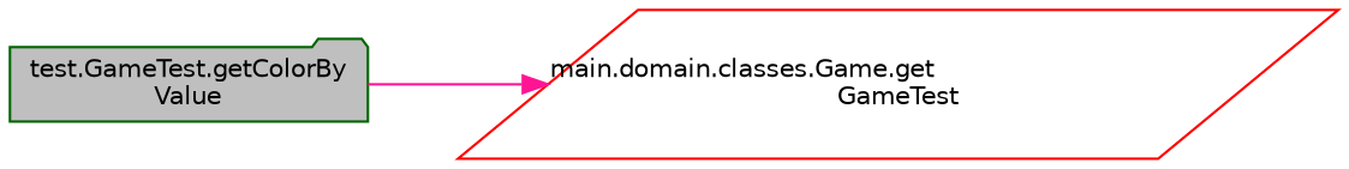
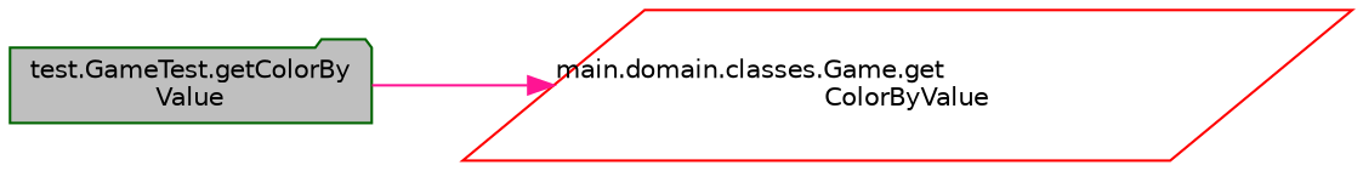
  digraph {
    rankdir=LR
    node [fontname=Helvetica fontsize=10 style=filled]
    n1 [color=darkgreen fillcolor=grey75 fontcolor=black height=0.2 label="test.GameTest.getColorBy\lValue" shape=folder width=0.4]
-   n2 [color=red fillcolor=white height=0.2 label="main.domain.classes.Game.get\lGameTest" shape=parallelogram width=0.4]
+   n2 [color=red fillcolor=white height=0.2 label="main.domain.classes.Game.get\lColorByValue" shape=parallelogram width=0.4]
    n1 -> n2 [color=deeppink fontname=Helvetica fontsize=10 labelfontname=Helvetica labelfontsize=10 style=solid]
  }
